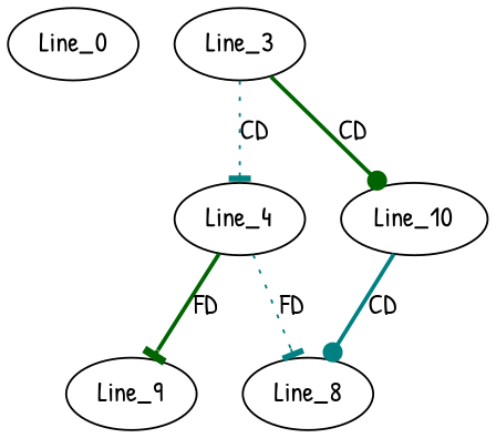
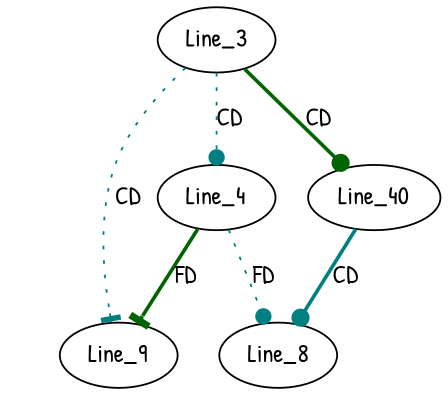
  digraph {
    fontname="Patrick Hand"
    node [fontname="Patrick Hand"]
    edge [arrowhead=dot color=teal fontname="Patrick Hand" style=dotted]
-   Line_0
    Line_3
    Line_4
    Line_9
-   Line_10
+   Line_10 [label=Line_40]
    Line_8
-   Line_3 -> Line_4 [arrowhead=tee label=CD]
+   Line_3 -> Line_4 [label=CD]
+   Line_3 -> Line_9 [arrowhead=tee label=CD]
    Line_3 -> Line_10 [color=darkgreen label=CD style=bold]
    Line_4 -> Line_9 [arrowhead=tee color=darkgreen label=FD style=bold]
-   Line_4 -> Line_8 [arrowhead=tee label=FD]
+   Line_4 -> Line_8 [label=FD]
    Line_10 -> Line_8 [label=CD style=bold]
  }
